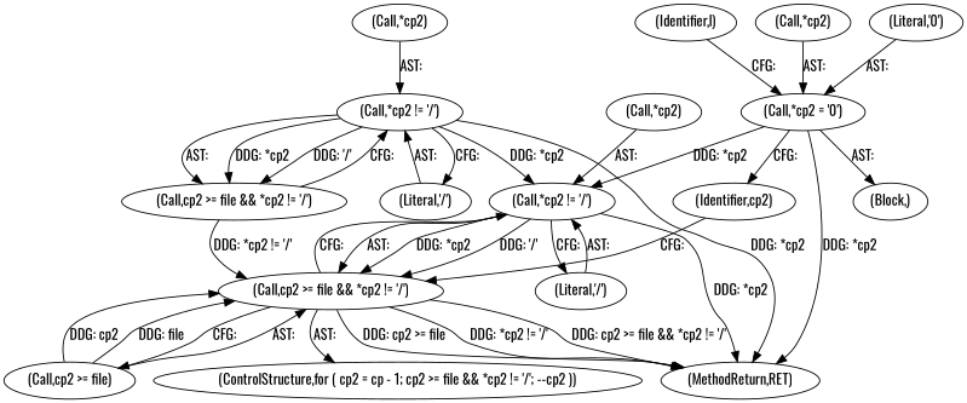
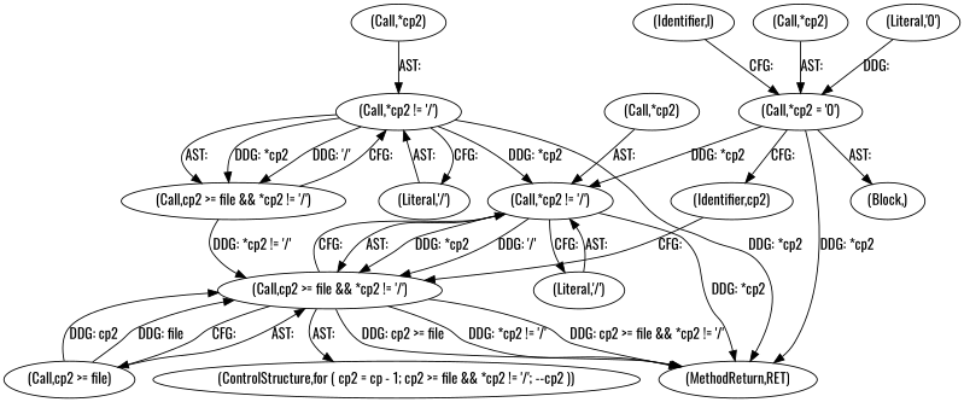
  digraph {
    fontname=Oswald
    node [fontname=Oswald]
    edge [fontname=Oswald]
    n1 [label="(Call,*cp2 != '/')"]
    n2 [label="(Call,cp2 >= file && *cp2 != '/')"]
    n3 [label="(MethodReturn,RET)"]
    n4 [label="(Literal,'/')"]
    n5 [label="(Call,cp2 >= file)"]
    n6 [label="(ControlStructure,for ( cp2 = cp - 1; cp2 >= file && *cp2 != '/'; --cp2 ))"]
    n7 [label="(Call,*cp2 != '/')"]
    n8 [label="(Call,cp2 >= file && *cp2 != '/')"]
    n9 [label="(Literal,'/')"]
    n10 [label="(Call,*cp2 = '\0')"]
    n11 [label="(Block,)"]
    n12 [label="(Identifier,cp2)"]
    n13 [label="(Literal,'\0')"]
    n14 [label="(Identifier,l)"]
    n15 [label="(Call,*cp2)"]
    n16 [label="(Call,*cp2)"]
    n17 [label="(Call,*cp2)"]
    n1 -> n2 [label="AST: "]
    n1 -> n2 [label="DDG: *cp2"]
    n1 -> n2 [label="DDG: '/'"]
    n1 -> n3 [label="DDG: *cp2"]
    n1 -> n4 [label="CFG: "]
    n2 -> n1 [label="CFG: "]
    n2 -> n3 [label="DDG: cp2 >= file"]
    n2 -> n3 [label="DDG: *cp2 != '/'"]
    n2 -> n3 [label="DDG: cp2 >= file && *cp2 != '/'"]
    n2 -> n5 [label="CFG: "]
    n2 -> n6 [label="AST: "]
    n4 -> n1 [label="AST: "]
    n5 -> n2 [label="AST: "]
    n5 -> n2 [label="DDG: cp2"]
    n5 -> n2 [label="DDG: file"]
    n7 -> n1 [label="DDG: *cp2"]
    n7 -> n3 [label="DDG: *cp2"]
    n7 -> n8 [label="AST: "]
    n7 -> n8 [label="DDG: *cp2"]
    n7 -> n8 [label="DDG: '/'"]
    n7 -> n9 [label="CFG: "]
    n8 -> n2 [label="DDG: *cp2 != '/'"]
    n8 -> n7 [label="CFG: "]
    n9 -> n7 [label="AST: "]
    n10 -> n1 [label="DDG: *cp2"]
    n10 -> n3 [label="DDG: *cp2"]
    n10 -> n11 [label="AST: "]
    n10 -> n12 [label="CFG: "]
    n12 -> n2 [label="CFG: "]
-   n13 -> n10 [label="AST: "]
+   n13 -> n10 [label="DDG: "]
    n14 -> n10 [label="CFG: "]
    n15 -> n1 [label="AST: "]
    n16 -> n7 [label="AST: "]
    n17 -> n10 [label="AST: "]
  }
